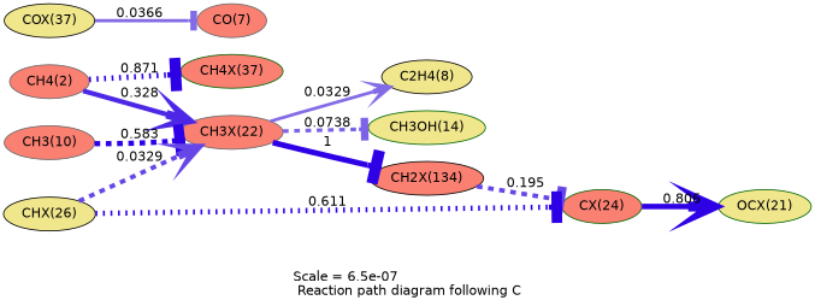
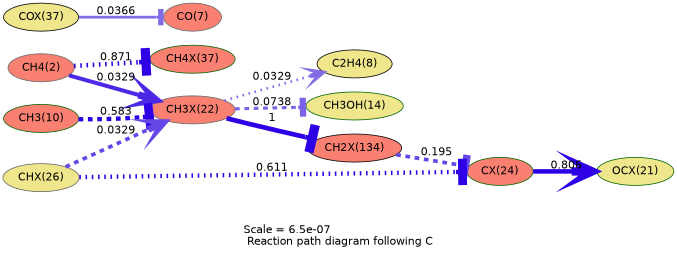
  digraph {
    fontname=Helvetica
    label="Scale = 6.5e-07\l Reaction path diagram following C"
    rankdir=LR
    node [color=darkgreen fillcolor=salmon fontname=Helvetica style=filled]
    edge [arrowhead=tee arrowsize=2.38 color="0.7, 0.695, 0.9" fontname=Helvetica penwidth=4.77 style=solid]
    n1 [color=gray40 label="CH4(2)"]
    n2 [label="CH4X(37)"]
    n3 [color=gray40 label="CH3X(22)"]
    n4 [color=black fillcolor=khaki label="C2H4(8)"]
    n5 [fillcolor=khaki label="CH3OH(14)"]
    n6 [color=black label="CH2X(134)"]
    n7 [label="CX(24)"]
-   n8 [color=gray40 label="CH3(10)"]
-   n9 [color=black fillcolor=khaki label="CHX(26)"]
+   n8 [label="CH3(10)"]
+   n9 [color=gray40 fillcolor=khaki label="CHX(26)"]
    n10 [fillcolor=khaki label="OCX(21)"]
    n11 [color=gray40 label="CO(7)"]
    n12 [color=black fillcolor=khaki label="COX(37)"]
    n1 -> n2 [arrowsize=2.95 color="0.7, 1.37, 0.9" label=" 0.871" penwidth=5.9 style=dotted]
-   n1 -> n3 [arrowhead=vee arrowsize=2.58 color="0.7, 0.828, 0.9" label=" 0.328" penwidth=5.16]
-   n3 -> n4 [arrowhead=vee arrowsize=1.71 color="0.7, 0.533, 0.9" label=" 0.0329" penwidth=3.42]
+   n1 -> n3 [arrowhead=vee arrowsize=2.58 color="0.7, 0.828, 0.9" label=" 0.0329" penwidth=5.16]
+   n3 -> n4 [arrowhead=vee arrowsize=1.71 color="0.7, 0.533, 0.9" label=" 0.0329" penwidth=3.42 style=dotted]
    n3 -> n5 [arrowsize=2.02 color="0.7, 0.574, 0.9" label=" 0.0738" penwidth=4.03 style=dashed]
    n3 -> n6 [arrowsize=3 color="0.7, 1.5, 0.9" label=" 1" penwidth=6]
    n6 -> n7 [label=" 0.195" style=dashed]
    n7 -> n10 [arrowhead=vee arrowsize=2.92 color="0.7, 1.31, 0.9" label=" 0.806" penwidth=5.84]
    n8 -> n3 [arrowsize=2.8 color="0.7, 1.08, 0.9" label=" 0.583" penwidth=5.59 style=dashed]
    n9 -> n3 [arrowhead=vee label=" 0.0329" style=dashed]
    n9 -> n7 [arrowsize=2.81 color="0.7, 1.11, 0.9" label=" 0.611" penwidth=5.63 style=dotted]
    n12 -> n11 [arrowsize=1.75 color="0.7, 0.537, 0.9" label=" 0.0366" penwidth=3.5]
  }
